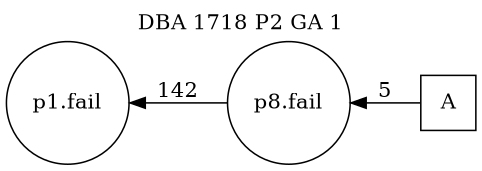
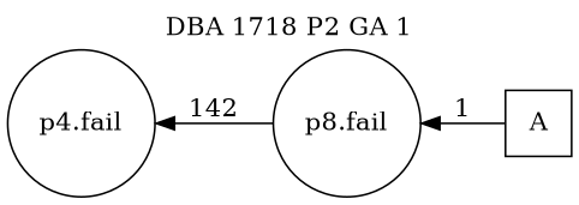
  digraph {
    label=" DBA 1718 P2 GA 1 "
    labelloc=tl
    rankdir=RL
    node [shape=circle]
    n1 [label=A shape=square]
    n2 [label="p8.fail"]
-   n3 [label="p1.fail"]
-   n1 -> n2 [label=5]
+   n3 [label="p4.fail"]
+   n1 -> n2 [label=1]
    n2 -> n3 [label=142]
  }
